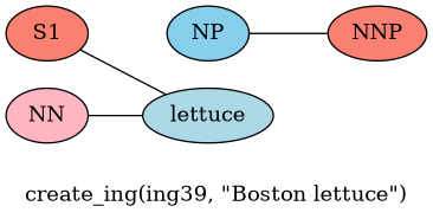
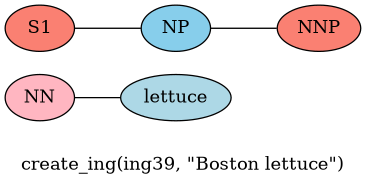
  graph {
    label="create_ing(ing39, \"Boston lettuce\")"
    rankdir=LR
    node [fillcolor=salmon style=filled]
    n1 [label=S1]
    n2 [fillcolor=skyblue label=NP]
    n3 [label=NNP]
    n4 [fillcolor=lightpink label=NN]
    n5 [fillcolor=lightblue label=lettuce]
-   n1 -- n5
+   n1 -- n2
    n2 -- n3
    n4 -- n5
  }
